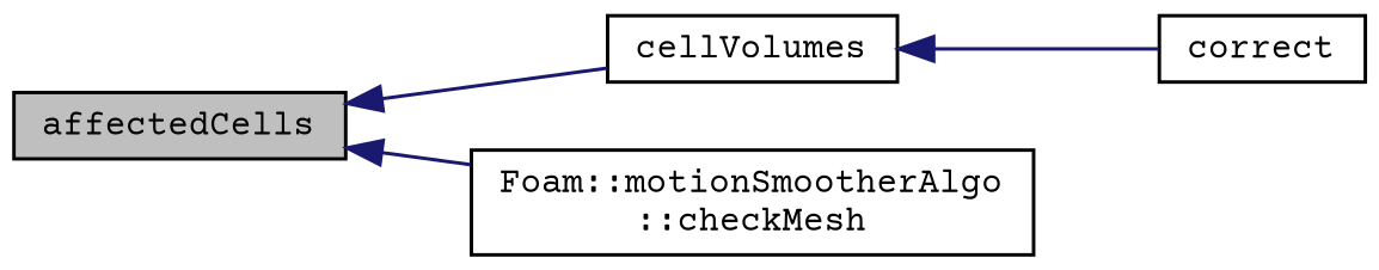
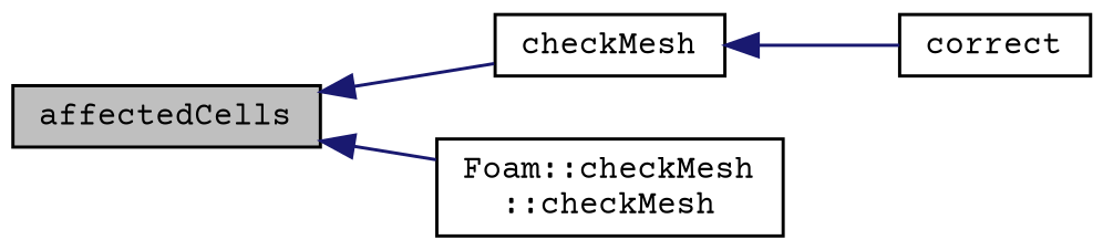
  digraph {
    fontname="Courier Prime"
    rankdir=LR
    node [color=black fontname="Courier Prime" fontsize=10 shape=record]
    edge [color=midnightblue dir=back fontname="Courier Prime" fontsize=10 labelfontname=Helvetica labelfontsize=10 style=solid]
    n1 [fillcolor=grey75 fontcolor=black height=0.2 label=affectedCells style=filled width=0.4]
-   n2 [height=0.2 label=cellVolumes width=0.4]
-   n3 [height=0.2 label="Foam::motionSmootherAlgo\l::checkMesh" width=0.4]
+   n2 [height=0.2 label=checkMesh width=0.4]
+   n3 [height=0.2 label="Foam::checkMesh\l::checkMesh" width=0.4]
    n4 [height=0.2 label=correct width=0.4]
    n1 -> n2
    n1 -> n3
    n2 -> n4
  }
